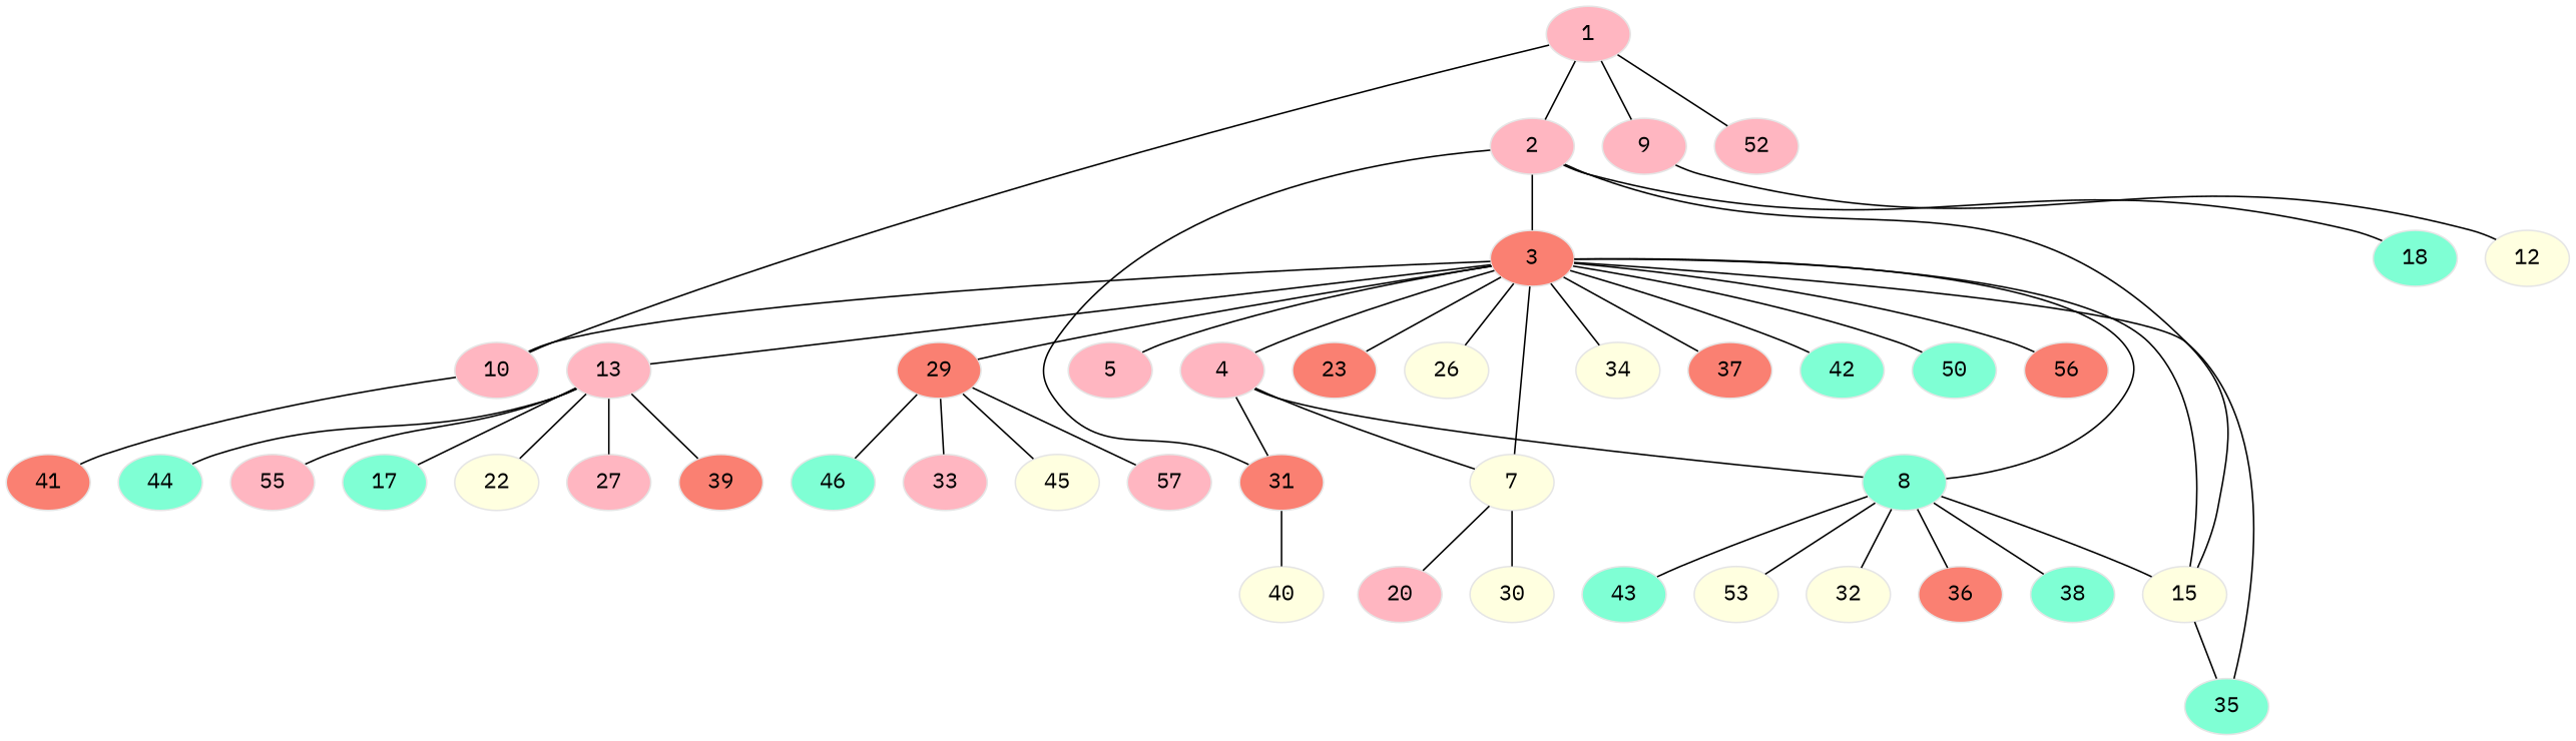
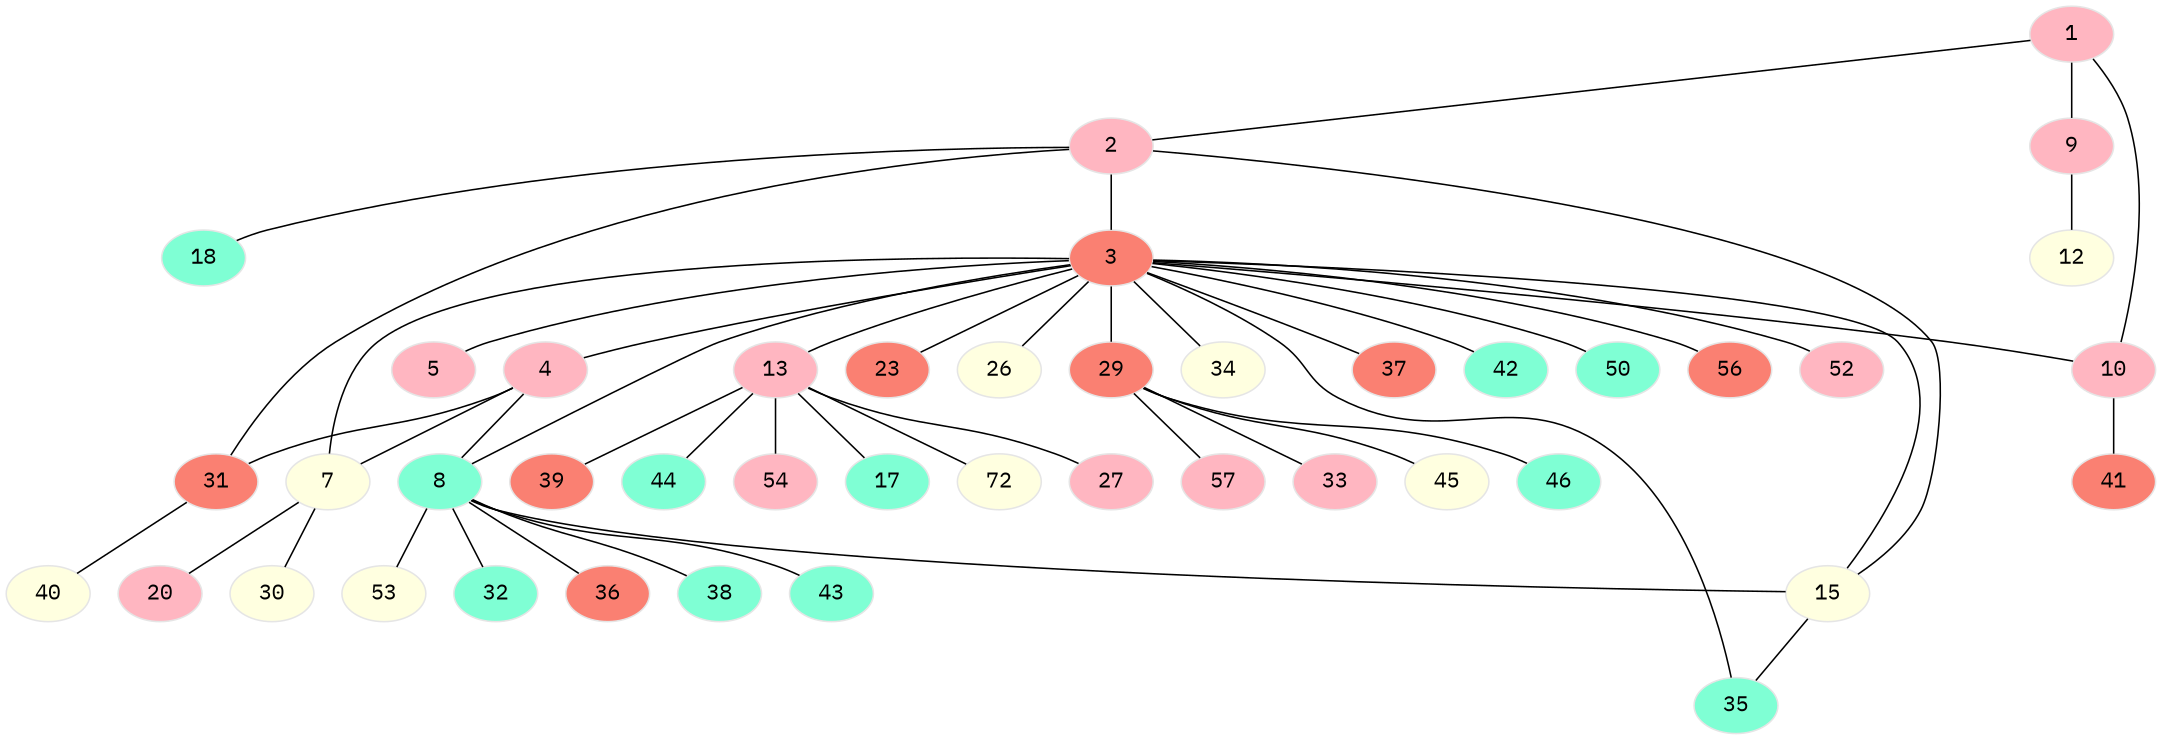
  graph {
    fontname="IBM Plex Mono"
    node [color=gray90 fillcolor=lightpink fontname="IBM Plex Mono" style=filled]
    edge [fontname="IBM Plex Mono"]
    1 [super="+19"]
    2 [super="+6"]
    9
    10 [super="+25"]
    52
    3 [fillcolor=salmon super="+11"]
    15 [fillcolor=lightyellow super="+49"]
    18 [fillcolor=aquamarine]
    31 [fillcolor=salmon]
    12 [fillcolor=lightyellow super="+51"]
    41 [fillcolor=salmon super="+59"]
    4 [super="+20"]
    5 [super="+28"]
    7 [fillcolor=lightyellow super="+14"]
    8 [fillcolor=aquamarine super="+16"]
    13 [super="+47"]
    23 [fillcolor=salmon]
    26 [fillcolor=lightyellow]
    29 [fillcolor=salmon super="+54"]
    34 [fillcolor=lightyellow]
    35 [fillcolor=aquamarine]
    37 [fillcolor=salmon]
    42 [fillcolor=aquamarine]
    50 [fillcolor=aquamarine]
    56 [fillcolor=salmon super="+58"]
    n26 [label=20 super="+24"]
    30 [fillcolor=lightyellow super="+48"]
-   32 [fillcolor=lightyellow]
+   32 [fillcolor=aquamarine]
    36 [fillcolor=salmon]
    38 [fillcolor=aquamarine]
    43 [fillcolor=aquamarine]
    53 [fillcolor=lightyellow]
    17 [fillcolor=aquamarine]
-   22 [fillcolor=lightyellow]
+   22 [fillcolor=lightyellow label=72]
    27
    39 [fillcolor=salmon]
    44 [fillcolor=aquamarine]
-   55
+   55 [label=54]
    33
    45 [fillcolor=lightyellow]
    46 [fillcolor=aquamarine]
    57
    40 [fillcolor=lightyellow]
    1 -- 2
    1 -- 9
    1 -- 10
-   1 -- 52
+   3 -- 52
    2 -- 3 [weight=2]
    2 -- 15
    2 -- 18
    2 -- 31
    9 -- 12
    10 -- 41
    3 -- 10
    3 -- 15
    3 -- 4
    3 -- 5
    3 -- 7 [weight=2]
    3 -- 8
    3 -- 13 [weight=2]
    3 -- 23
    3 -- 26
    3 -- 29
    3 -- 34
    3 -- 35
    3 -- 37
    3 -- 42
    3 -- 50
    3 -- 56
    15 -- 35
    31 -- 40
    4 -- 31
    4 -- 7
    4 -- 8
    7 -- n26
    7 -- 30
    8 -- 15
    8 -- 32
    8 -- 36
    8 -- 38
    8 -- 43
    8 -- 53
    13 -- 17
    13 -- 22
    13 -- 27
    13 -- 39
    13 -- 44
    13 -- 55
    29 -- 33
    29 -- 45
    29 -- 46
    29 -- 57
  }
